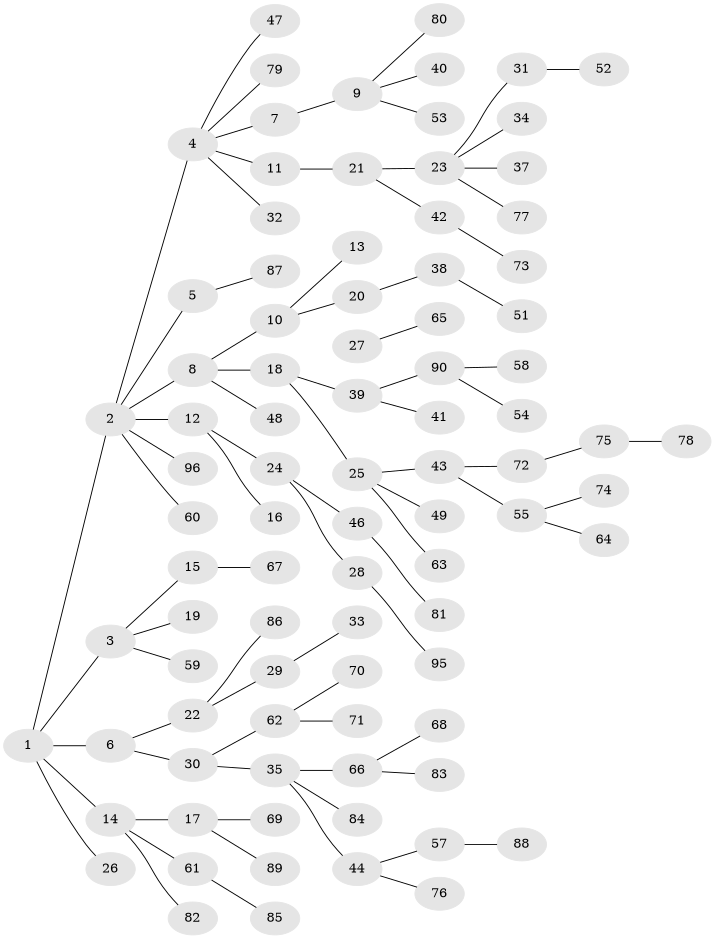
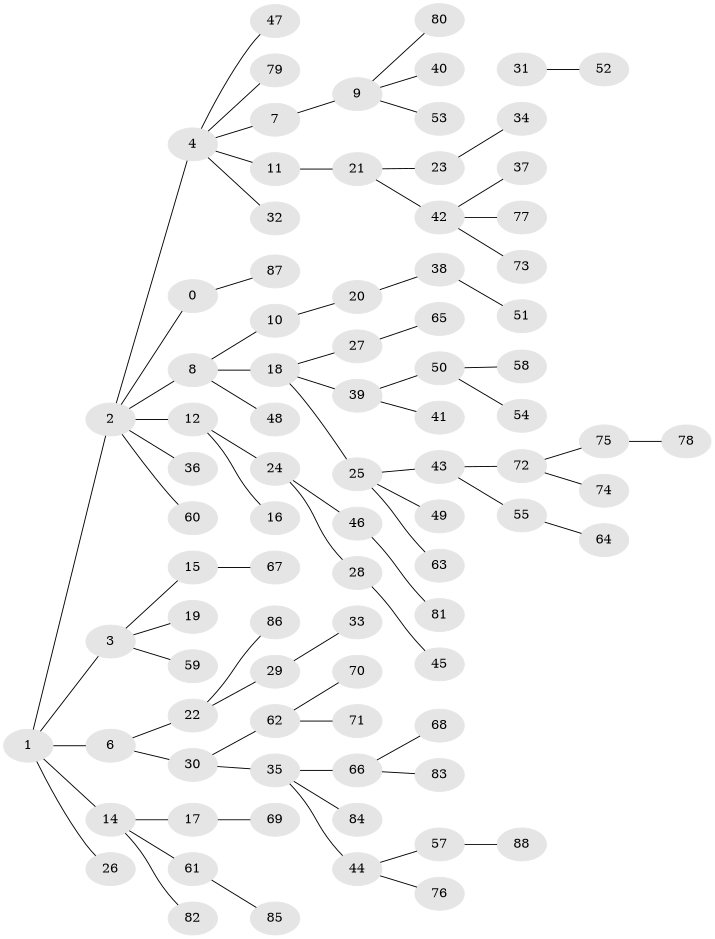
  graph {
    rankdir=LR
    node [color=gray90 style=filled]
    1
    2
    3
    6
    14
    26
    4
-   5
+   5 [label=0]
    8
    12
-   36 [label=96]
+   36
    60
    15
    19
    59
    22
    30
    17
    61
    82
    7
    11
    32
    47
    79
    87
    10
    18
    48
    16
    24
    67
    9
    21
    29
    86
    35
    62
    40
    53
    80
-   13
    20
    25
    27
    39
    38
    23
    42
    28
    46
    69
-   89
    85
    43
    49
    63
    65
-   50 [label=90]
+   50
    41
    51
    31
    34
    37
    77
    73
    33
    52
-   45 [label=95]
+   45
    81
    55
    72
    54
    58
    44
    66
    84
    70
    71
    57
    76
    68
    83
    64
    74
    75
    88
    78
    1 -- 2
    1 -- 3
    1 -- 6
    1 -- 14
    1 -- 26
    2 -- 4
    2 -- 5
    2 -- 8
    2 -- 12
    2 -- 36
    2 -- 60
    3 -- 15
    3 -- 19
    3 -- 59
    6 -- 22
    6 -- 30
    14 -- 17
    14 -- 61
    14 -- 82
    4 -- 7
    4 -- 11
    4 -- 32
    4 -- 47
    4 -- 79
    5 -- 87
    8 -- 10
    8 -- 18
    8 -- 48
    12 -- 16
    12 -- 24
    15 -- 67
    22 -- 29
    22 -- 86
    30 -- 35
    30 -- 62
    17 -- 69
-   17 -- 89
    61 -- 85
    7 -- 9
    11 -- 21
-   10 -- 13
    10 -- 20
    18 -- 25
+   18 -- 27
    18 -- 39
    24 -- 28
    24 -- 46
    9 -- 40
    9 -- 53
    9 -- 80
    21 -- 23
    21 -- 42
    29 -- 33
    35 -- 44
    35 -- 66
    35 -- 84
    62 -- 70
    62 -- 71
    20 -- 38
    25 -- 43
    25 -- 49
    25 -- 63
    27 -- 65
    39 -- 50
    39 -- 41
    38 -- 51
-   23 -- 31
    23 -- 34
-   23 -- 37
-   23 -- 77
+   42 -- 37
+   42 -- 77
    42 -- 73
    28 -- 45
    46 -- 81
    43 -- 55
    43 -- 72
    50 -- 54
    50 -- 58
    31 -- 52
    55 -- 64
-   55 -- 74
+   72 -- 74
    72 -- 75
    44 -- 57
    44 -- 76
    66 -- 68
    66 -- 83
    57 -- 88
    75 -- 78
  }
